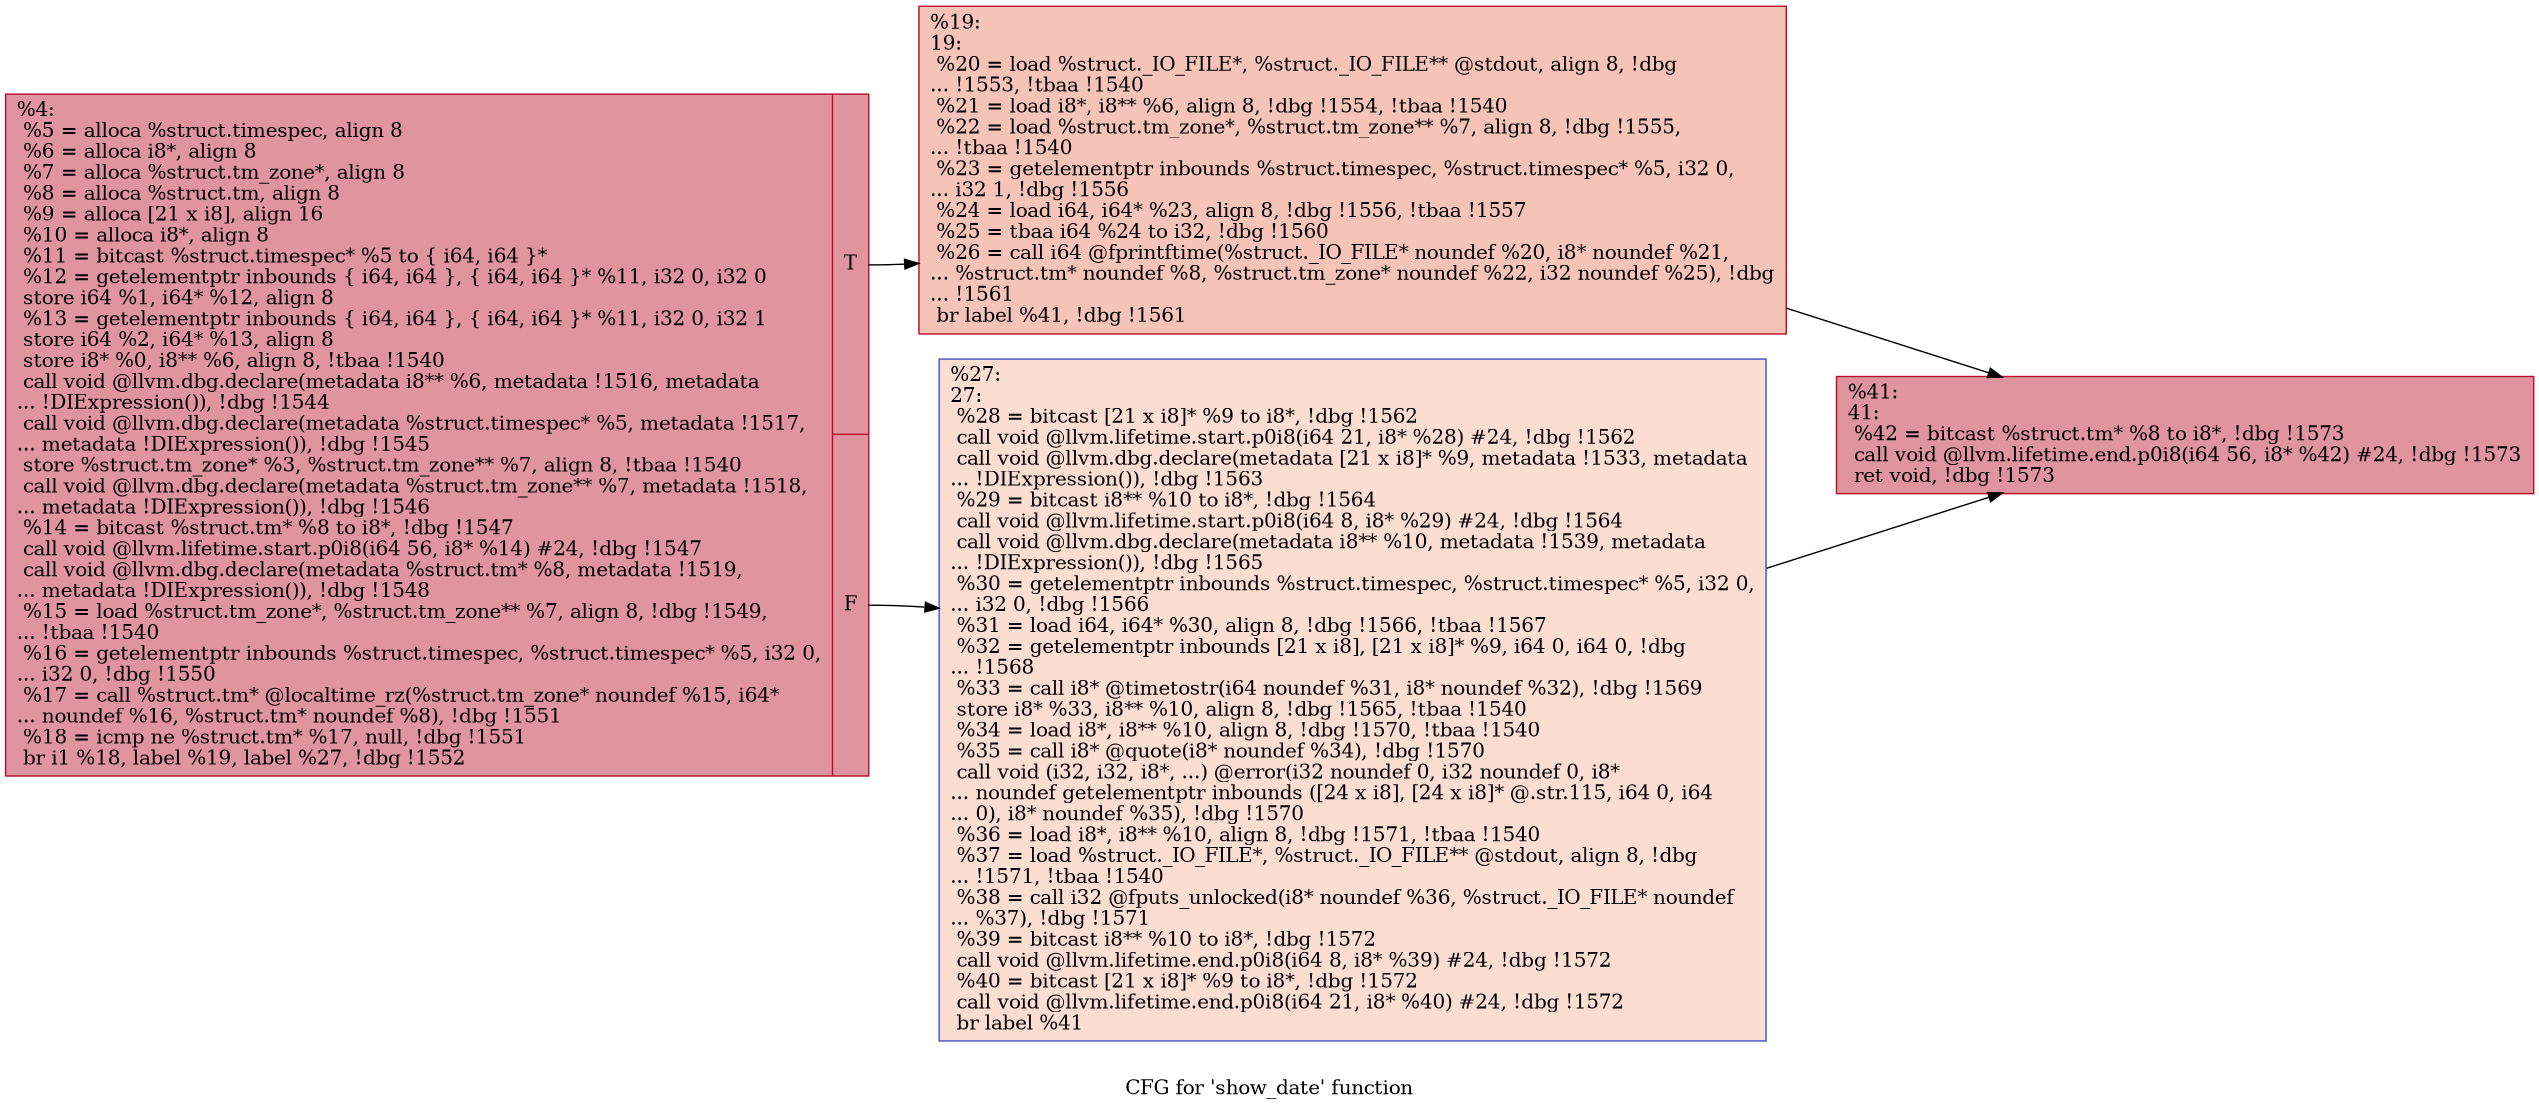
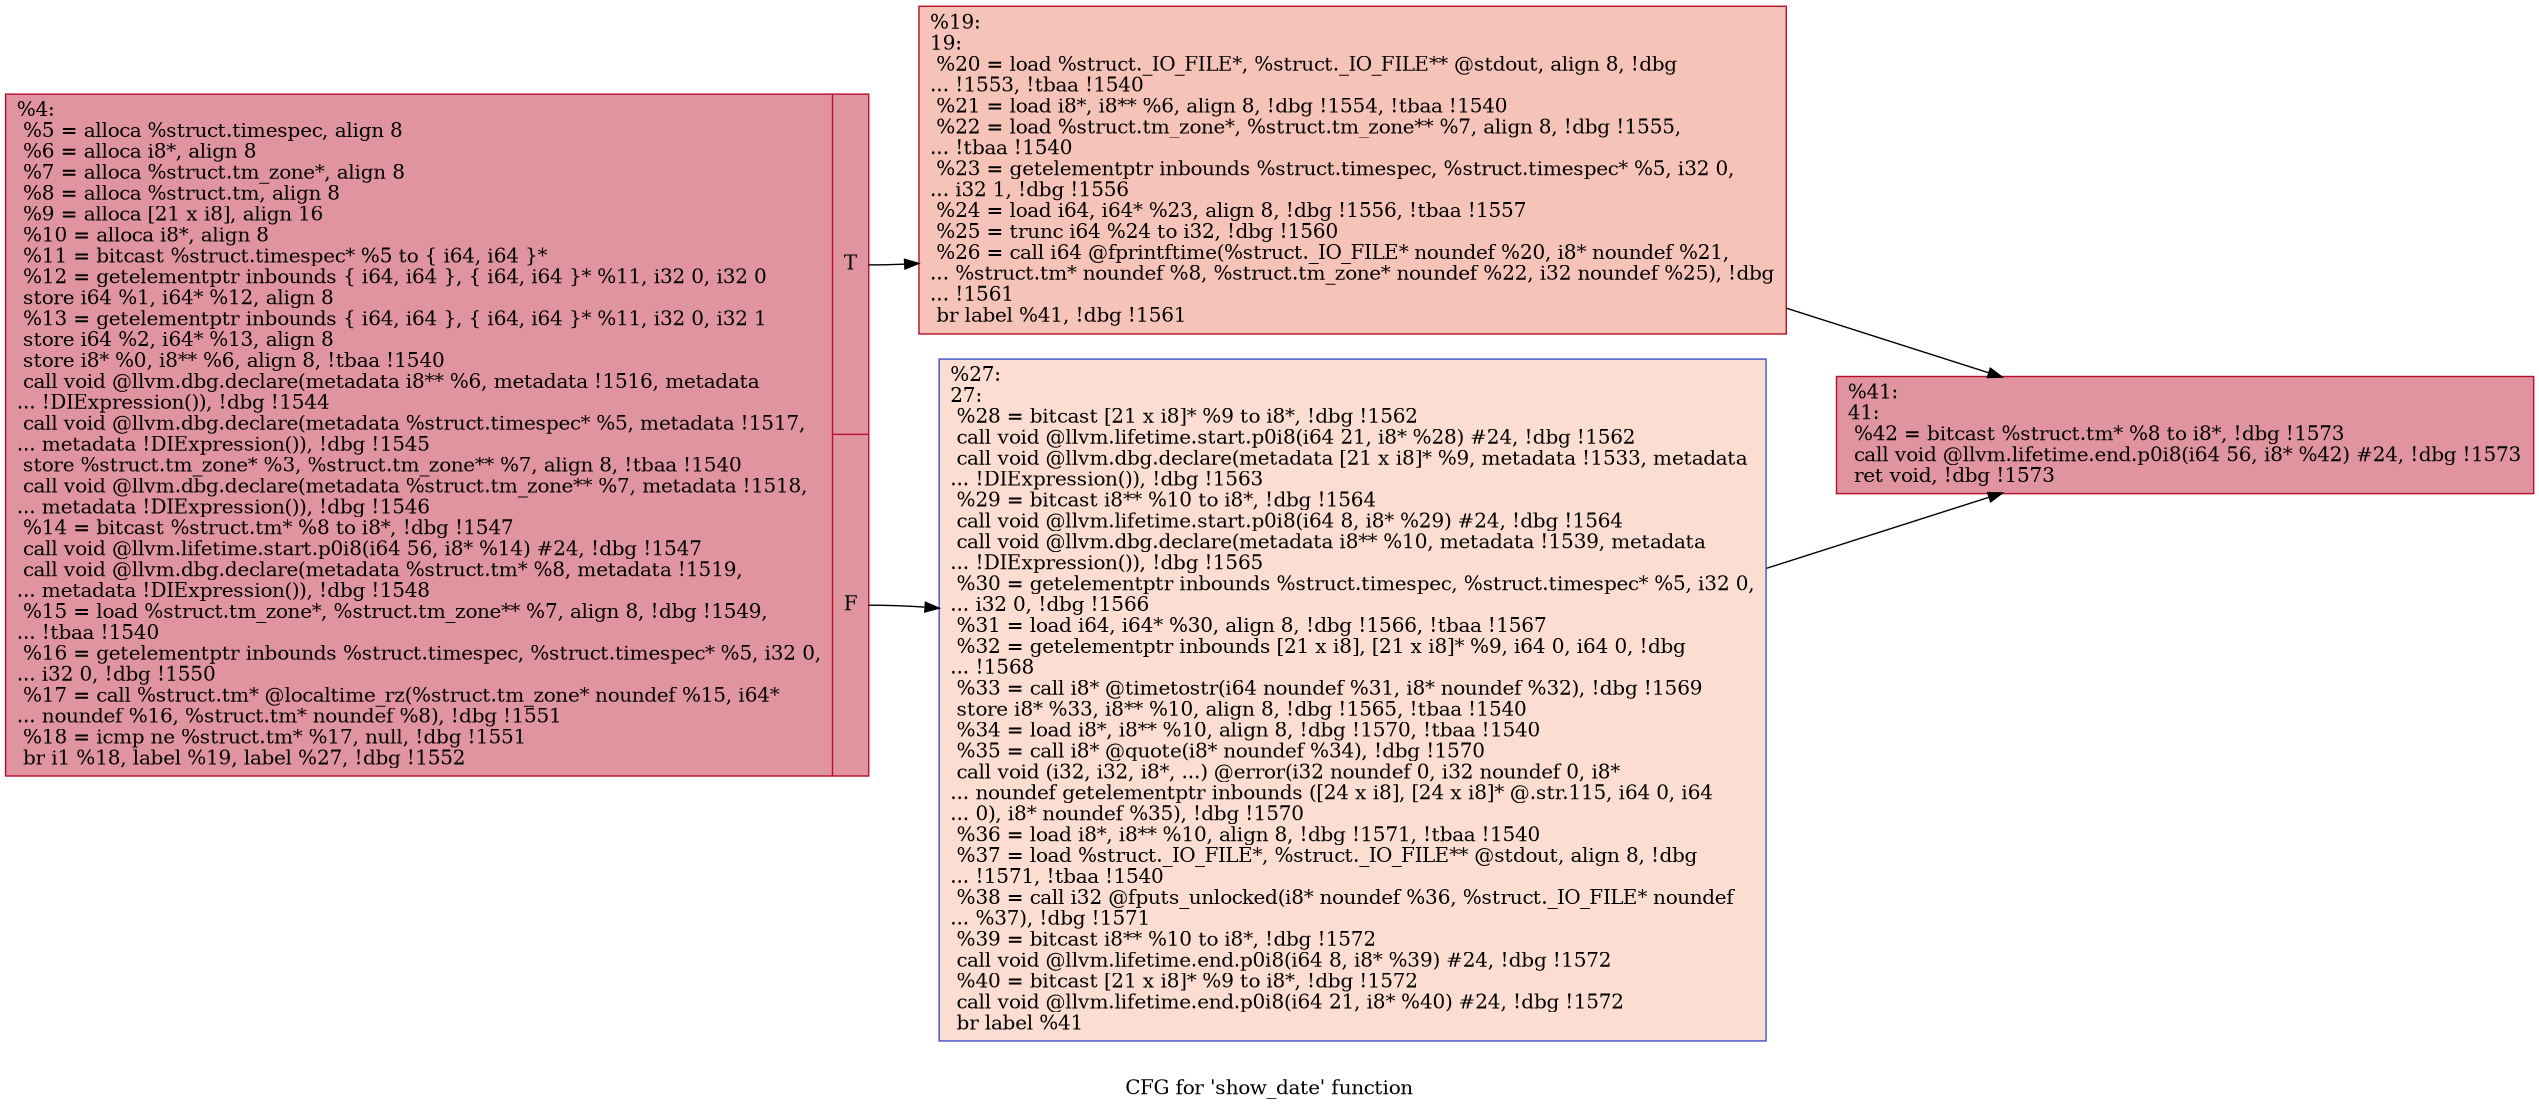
  digraph {
    label="CFG for 'show_date' function"
    rankdir=LR
    node [color="#b70d28ff" fillcolor="#b70d2870" shape=record style=filled]
    n1 [label="{%4:\l  %5 = alloca %struct.timespec, align 8\l  %6 = alloca i8*, align 8\l  %7 = alloca %struct.tm_zone*, align 8\l  %8 = alloca %struct.tm, align 8\l  %9 = alloca [21 x i8], align 16\l  %10 = alloca i8*, align 8\l  %11 = bitcast %struct.timespec* %5 to \{ i64, i64 \}*\l  %12 = getelementptr inbounds \{ i64, i64 \}, \{ i64, i64 \}* %11, i32 0, i32 0\l  store i64 %1, i64* %12, align 8\l  %13 = getelementptr inbounds \{ i64, i64 \}, \{ i64, i64 \}* %11, i32 0, i32 1\l  store i64 %2, i64* %13, align 8\l  store i8* %0, i8** %6, align 8, !tbaa !1540\l  call void @llvm.dbg.declare(metadata i8** %6, metadata !1516, metadata\l... !DIExpression()), !dbg !1544\l  call void @llvm.dbg.declare(metadata %struct.timespec* %5, metadata !1517,\l... metadata !DIExpression()), !dbg !1545\l  store %struct.tm_zone* %3, %struct.tm_zone** %7, align 8, !tbaa !1540\l  call void @llvm.dbg.declare(metadata %struct.tm_zone** %7, metadata !1518,\l... metadata !DIExpression()), !dbg !1546\l  %14 = bitcast %struct.tm* %8 to i8*, !dbg !1547\l  call void @llvm.lifetime.start.p0i8(i64 56, i8* %14) #24, !dbg !1547\l  call void @llvm.dbg.declare(metadata %struct.tm* %8, metadata !1519,\l... metadata !DIExpression()), !dbg !1548\l  %15 = load %struct.tm_zone*, %struct.tm_zone** %7, align 8, !dbg !1549,\l... !tbaa !1540\l  %16 = getelementptr inbounds %struct.timespec, %struct.timespec* %5, i32 0,\l... i32 0, !dbg !1550\l  %17 = call %struct.tm* @localtime_rz(%struct.tm_zone* noundef %15, i64*\l... noundef %16, %struct.tm* noundef %8), !dbg !1551\l  %18 = icmp ne %struct.tm* %17, null, !dbg !1551\l  br i1 %18, label %19, label %27, !dbg !1552\l|{<s0>T|<s1>F}}"]
-   n2 [fillcolor="#e8765c70" label="{%19:\l19:                                               \l  %20 = load %struct._IO_FILE*, %struct._IO_FILE** @stdout, align 8, !dbg\l... !1553, !tbaa !1540\l  %21 = load i8*, i8** %6, align 8, !dbg !1554, !tbaa !1540\l  %22 = load %struct.tm_zone*, %struct.tm_zone** %7, align 8, !dbg !1555,\l... !tbaa !1540\l  %23 = getelementptr inbounds %struct.timespec, %struct.timespec* %5, i32 0,\l... i32 1, !dbg !1556\l  %24 = load i64, i64* %23, align 8, !dbg !1556, !tbaa !1557\l  %25 = tbaa i64 %24 to i32, !dbg !1560\l  %26 = call i64 @fprintftime(%struct._IO_FILE* noundef %20, i8* noundef %21,\l... %struct.tm* noundef %8, %struct.tm_zone* noundef %22, i32 noundef %25), !dbg\l... !1561\l  br label %41, !dbg !1561\l}"]
+   n2 [fillcolor="#e8765c70" label="{%19:\l19:                                               \l  %20 = load %struct._IO_FILE*, %struct._IO_FILE** @stdout, align 8, !dbg\l... !1553, !tbaa !1540\l  %21 = load i8*, i8** %6, align 8, !dbg !1554, !tbaa !1540\l  %22 = load %struct.tm_zone*, %struct.tm_zone** %7, align 8, !dbg !1555,\l... !tbaa !1540\l  %23 = getelementptr inbounds %struct.timespec, %struct.timespec* %5, i32 0,\l... i32 1, !dbg !1556\l  %24 = load i64, i64* %23, align 8, !dbg !1556, !tbaa !1557\l  %25 = trunc i64 %24 to i32, !dbg !1560\l  %26 = call i64 @fprintftime(%struct._IO_FILE* noundef %20, i8* noundef %21,\l... %struct.tm* noundef %8, %struct.tm_zone* noundef %22, i32 noundef %25), !dbg\l... !1561\l  br label %41, !dbg !1561\l}"]
    n3 [color="#3d50c3ff" fillcolor="#f7b39670" label="{%27:\l27:                                               \l  %28 = bitcast [21 x i8]* %9 to i8*, !dbg !1562\l  call void @llvm.lifetime.start.p0i8(i64 21, i8* %28) #24, !dbg !1562\l  call void @llvm.dbg.declare(metadata [21 x i8]* %9, metadata !1533, metadata\l... !DIExpression()), !dbg !1563\l  %29 = bitcast i8** %10 to i8*, !dbg !1564\l  call void @llvm.lifetime.start.p0i8(i64 8, i8* %29) #24, !dbg !1564\l  call void @llvm.dbg.declare(metadata i8** %10, metadata !1539, metadata\l... !DIExpression()), !dbg !1565\l  %30 = getelementptr inbounds %struct.timespec, %struct.timespec* %5, i32 0,\l... i32 0, !dbg !1566\l  %31 = load i64, i64* %30, align 8, !dbg !1566, !tbaa !1567\l  %32 = getelementptr inbounds [21 x i8], [21 x i8]* %9, i64 0, i64 0, !dbg\l... !1568\l  %33 = call i8* @timetostr(i64 noundef %31, i8* noundef %32), !dbg !1569\l  store i8* %33, i8** %10, align 8, !dbg !1565, !tbaa !1540\l  %34 = load i8*, i8** %10, align 8, !dbg !1570, !tbaa !1540\l  %35 = call i8* @quote(i8* noundef %34), !dbg !1570\l  call void (i32, i32, i8*, ...) @error(i32 noundef 0, i32 noundef 0, i8*\l... noundef getelementptr inbounds ([24 x i8], [24 x i8]* @.str.115, i64 0, i64\l... 0), i8* noundef %35), !dbg !1570\l  %36 = load i8*, i8** %10, align 8, !dbg !1571, !tbaa !1540\l  %37 = load %struct._IO_FILE*, %struct._IO_FILE** @stdout, align 8, !dbg\l... !1571, !tbaa !1540\l  %38 = call i32 @fputs_unlocked(i8* noundef %36, %struct._IO_FILE* noundef\l... %37), !dbg !1571\l  %39 = bitcast i8** %10 to i8*, !dbg !1572\l  call void @llvm.lifetime.end.p0i8(i64 8, i8* %39) #24, !dbg !1572\l  %40 = bitcast [21 x i8]* %9 to i8*, !dbg !1572\l  call void @llvm.lifetime.end.p0i8(i64 21, i8* %40) #24, !dbg !1572\l  br label %41\l}"]
    n4 [label="{%41:\l41:                                               \l  %42 = bitcast %struct.tm* %8 to i8*, !dbg !1573\l  call void @llvm.lifetime.end.p0i8(i64 56, i8* %42) #24, !dbg !1573\l  ret void, !dbg !1573\l}"]
    n1 -> n2 [tailport=s0]
    n1 -> n3 [tailport=s1]
    n2 -> n4
    n3 -> n4
  }
